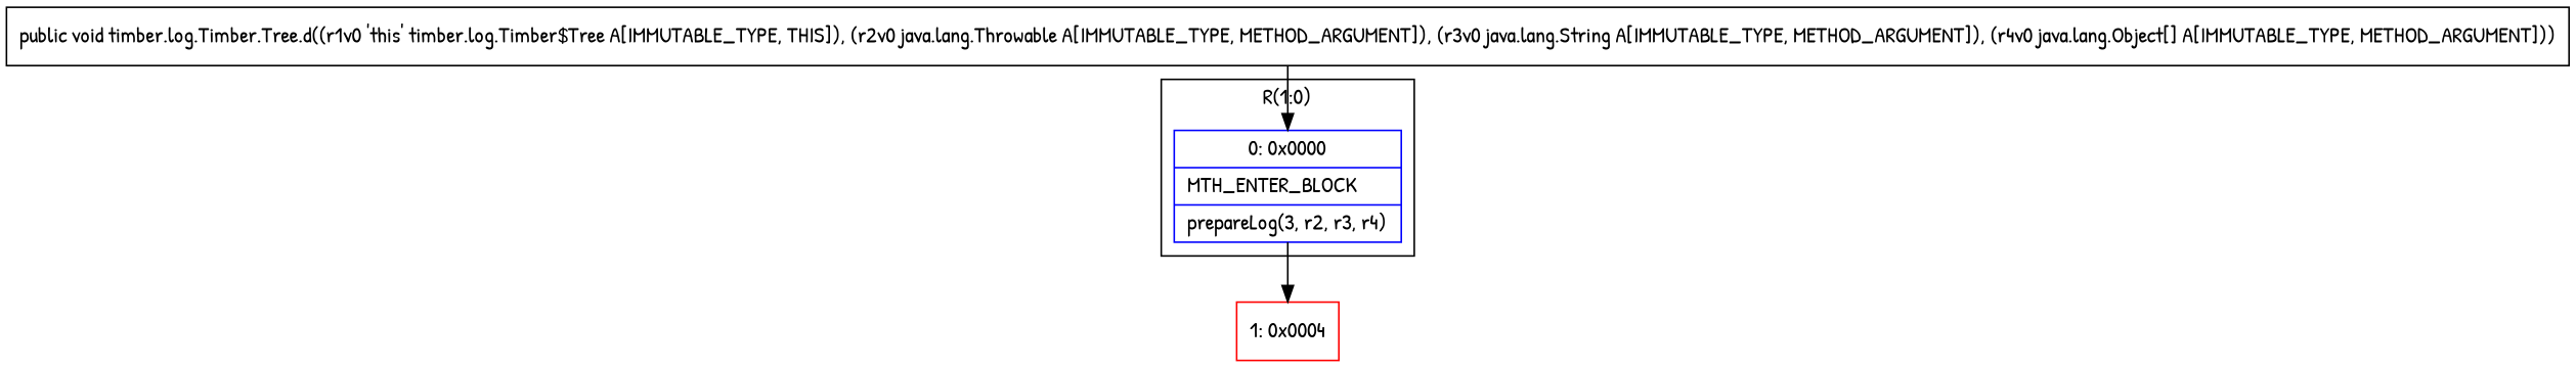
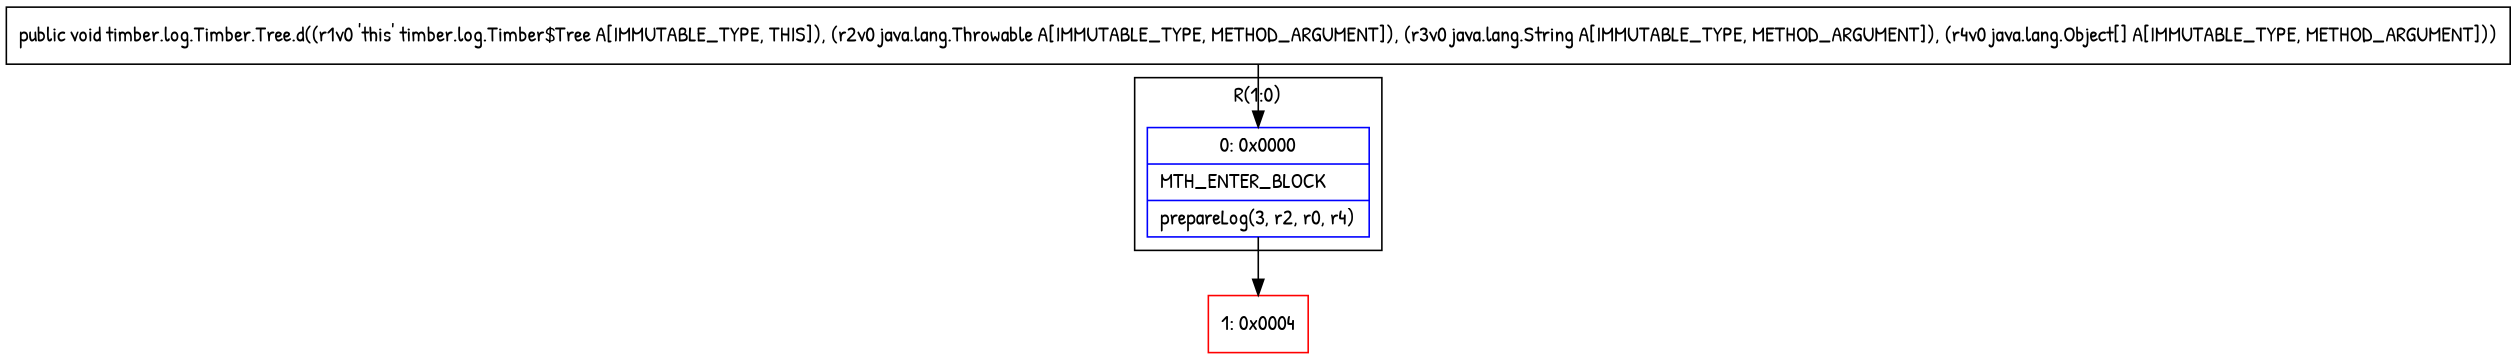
  digraph {
    fontname="Patrick Hand"
    node [shape=record fontname="Patrick Hand"]
    edge [fontname="Patrick Hand"]
-   n1 [color=blue label="{0\:\ 0x0000|MTH_ENTER_BLOCK\l|prepareLog(3, r2, r3, r4)\l}"]
+   n1 [color=blue label="{0\:\ 0x0000|MTH_ENTER_BLOCK\l|prepareLog(3, r2, r0, r4)\l}"]
    n2 [color=red label="{1\:\ 0x0004}"]
    n3 [label="{public void timber.log.Timber.Tree.d((r1v0 'this' timber.log.Timber$Tree A[IMMUTABLE_TYPE, THIS]), (r2v0 java.lang.Throwable A[IMMUTABLE_TYPE, METHOD_ARGUMENT]), (r3v0 java.lang.String A[IMMUTABLE_TYPE, METHOD_ARGUMENT]), (r4v0 java.lang.Object[] A[IMMUTABLE_TYPE, METHOD_ARGUMENT])) }"]
    subgraph cluster_1 {
      label="R(1:0)"
      n1
    }
    n1 -> n2
    n3 -> n1
  }
